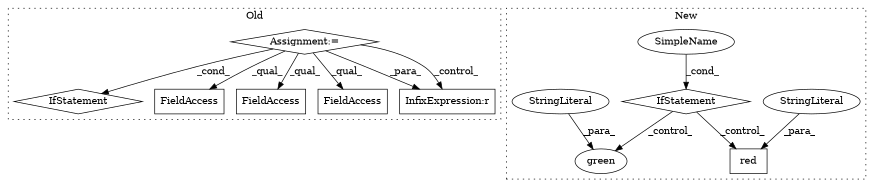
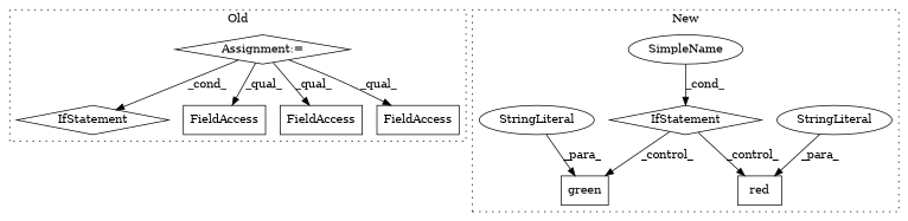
  digraph {
    node [a=22 l=13 shape=box]
    n1 [a=25 l="4,2" label=IfStatement s="3569,3586" shape=diamond]
    n2 [a=7 l=1 label="Assignment:=" s=3209 shape=diamond]
    n3 [label=FieldAccess s=3619]
    n4 [label=FieldAccess s=3493]
    n5 [label=FieldAccess s=3539]
-   n6 [a=27 l=4 label="InfixExpression:r" s=3753]
    n7 [a=32 l="4,1" label=red s="5162,5170"]
    n8 [a=25 l="4,2" label=IfStatement s="5032,5058" shape=diamond]
    n9 [a=42 label=SimpleName shape=ellipse l=""]
-   n10 [a=32 l="6,1" label=green s="5084,5093" shape=ellipse]
+   n10 [a=32 l="6,1" label=green s="5084,5093"]
    n11 [a=45 l=4 label=StringLiteral s=5166 shape=ellipse]
    n12 [a=45 l=3 label=StringLiteral s=5090 shape=ellipse]
    subgraph cluster_1 {
      label=Old
      style=dotted
      n1
      n2
      n3
      n4
      n5
-     n6
    }
    subgraph cluster_2 {
      label=New
      style=dotted
      n7
      n8
      n9
      n10
      n11
      n12
    }
    n2 -> n1 [label=_cond_]
    n2 -> n3 [label=_qual_]
    n2 -> n4 [label=_qual_]
    n2 -> n5 [label=_qual_]
-   n2 -> n6 [label=_para_]
-   n2 -> n6 [label=_control_]
    n8 -> n7 [label=_control_]
    n8 -> n10 [label=_control_]
    n9 -> n8 [label=_cond_]
    n11 -> n7 [label=_para_]
    n12 -> n10 [label=_para_]
  }
